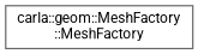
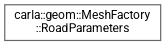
  digraph {
    rankdir=TB
    fontname=Roboto
-   n1 [color=grey40 fillcolor=white fontname=Roboto fontsize=10 height=0.2 label="carla::geom::MeshFactory\l::MeshFactory" shape=box style=filled width=0.4]
+   n1 [color=grey40 fillcolor=white fontname=Roboto fontsize=10 height=0.2 label="carla::geom::MeshFactory\l::RoadParameters" shape=box style=filled width=0.4]
  }
